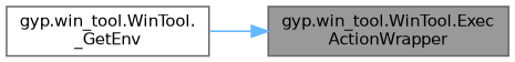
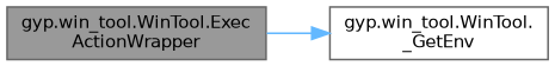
  digraph {
    rankdir=LR
    node [fontname=Helvetica fontsize=10 shape=box style=filled]
    n1 [color=gray40 fillcolor=grey60 fontcolor=black height=0.2 label="gyp.win_tool.WinTool.Exec\lActionWrapper" width=0.4]
    n2 [color=grey40 fillcolor=white height=0.2 label="gyp.win_tool.WinTool.\l_GetEnv" width=0.4]
-   n2 -> n1 [color=steelblue1 fontname=Helvetica fontsize=10 labelfontname=Helvetica labelfontsize=10 style=solid]
+   n1 -> n2 [color=steelblue1 fontname=Helvetica fontsize=10 labelfontname=Helvetica labelfontsize=10 style=solid]
  }
